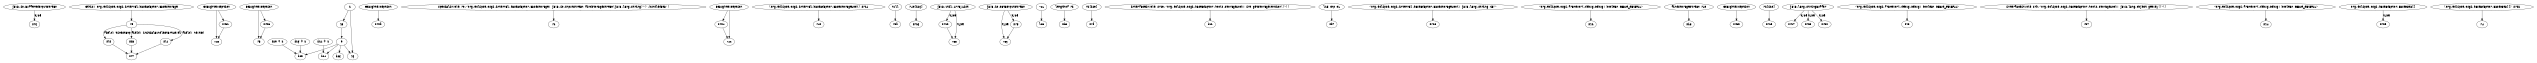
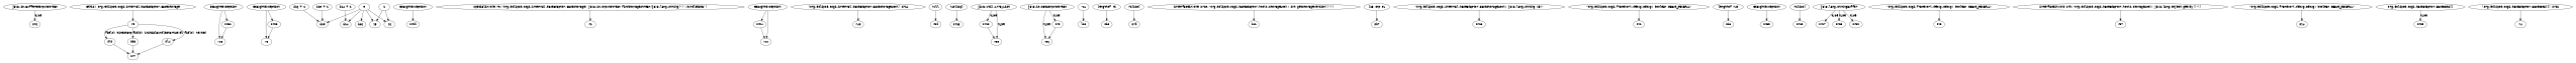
  digraph {
    fontname="DejaVu Sans Mono"
    node [fontname="DejaVu Sans Mono"]
    edge [fontname="DejaVu Sans Mono"]
    n1 [label="java.io.BufferedInputStream"]
    n2 [label="$r6"]
    n3 [label=r0]
    n4 [label="$l2"]
    n5 [label="$i3"]
    n6 [label="$l4"]
    n7 [label="$r7"]
    n8 [label="@caughtexception"]
    n9 [label=r43]
    n10 [label="$r31"]
    n11 [label="@caughtexception"]
    n12 [label=r3]
    n13 [label="$r23"]
    n14 [label="i10 + 1"]
    n15 [label=i10]
    n16 [label="@caughtexception"]
    n17 [label="$r29"]
    n18 [label="specialinvoke r0.<org.eclipse.osgi.internal.baseadaptor.BaseStorage: java.io.InputStream findStorageStream(java.lang.String)>('.bundledata')"]
    n19 [label=r1]
    n20 [label="$r24"]
    n21 [label=r41]
    n22 [label="(org.eclipse.osgi.internal.baseadaptor.BaseStorageHook) $r14"]
    n23 [label=r42]
    n24 [label=null]
    n25 [label=r39]
    n26 [label="r40[i16]"]
    n27 [label="$r16"]
    n28 [label="$r12"]
    n29 [label=r38]
    n30 [label="i14 + 1"]
    n31 [label=i14]
    n32 [label=0]
    n33 [label=z5]
    n34 [label=i16]
    n35 [label=z6]
    n36 [label="java.io.DataInputStream"]
    n37 [label=r36]
    n38 [label="$r5"]
    n39 [label="-1L"]
    n40 [label=l13]
    n41 [label="lengthof r2"]
    n42 [label="$i5"]
    n43 [label="r2[i10]"]
    n44 [label="$r9"]
    n45 [label=1]
    n46 [label="@this: org.eclipse.osgi.internal.baseadaptor.BaseStorage"]
    n47 [label="interfaceinvoke $r10.<org.eclipse.osgi.baseadaptor.hooks.StorageHook: int getStorageVersion()>()"]
    n48 [label=i11]
    n49 [label="@caughtexception"]
    n50 [label="l15 cmp 0L"]
    n51 [label="$b7"]
    n52 [label="<org.eclipse.osgi.internal.baseadaptor.BaseStorageHook: java.lang.String KEY>"]
    n53 [label="$r13"]
    n54 [label="java.util.ArrayList"]
    n55 [label="i16 + 1"]
    n56 [label="<org.eclipse.osgi.framework.debug.Debug: boolean DEBUG_GENERAL>"]
    n57 [label="$z1"]
-   n58 [label="findStorageStream r40"]
+   n58 [label="lengthof r40"]
    n59 [label="$i8"]
    n60 [label="@caughtexception"]
    n61 [label="$r30"]
    n62 [label="r2[i10]"]
    n63 [label="$r10"]
    n64 [label="java.lang.StringBuffer"]
    n65 [label="$r17"]
    n66 [label="$r25"]
    n67 [label="$r32"]
    n68 [label="<org.eclipse.osgi.framework.debug.Debug: boolean DEBUG_GENERAL>"]
    n69 [label="$z3"]
    n70 [label="interfaceinvoke $r9.<org.eclipse.osgi.baseadaptor.hooks.StorageHook: java.lang.Object getKey()>()"]
    n71 [label=r37]
    n72 [label="<org.eclipse.osgi.framework.debug.Debug: boolean DEBUG_GENERAL>"]
    n73 [label="$z4"]
    n74 [label="org.eclipse.osgi.baseadaptor.BaseData[]"]
    n75 [label="$r20"]
    n76 [label="(org.eclipse.osgi.baseadaptor.BaseData[]) $r21"]
    n77 [label=r4]
    n1 -> n2 [label=type]
    n3 -> n4 [label="field: timeStamp"]
    n3 -> n5 [label="field: initialBundleStartLevel"]
    n3 -> n6 [label="field: nextId"]
    n4 -> n7
    n5 -> n7
    n6 -> n7
    n8 -> n9
    n8 -> n10
    n10 -> n9
    n11 -> n12
    n11 -> n13
    n13 -> n12
    n14 -> n15
    n16 -> n17
    n18 -> n19
    n20 -> n21
    n22 -> n23
    n24 -> n25
    n26 -> n27
    n28 -> n29
    n30 -> n31
    n32 -> n15
    n32 -> n31
-   n33 -> n32
+   n32 -> n33
    n32 -> n34
    n32 -> n35
    n36 -> n37 [label=type]
    n36 -> n38 [label=type]
    n38 -> n37
    n39 -> n40
    n41 -> n42
    n43 -> n44
    n45 -> n33
    n45 -> n35
    n46 -> n3
    n47 -> n48
    n49 -> n20
    n49 -> n21
    n50 -> n51
    n52 -> n53
    n54 -> n28 [label=type]
    n54 -> n29 [label=type]
    n55 -> n15
    n56 -> n57
    n58 -> n59
    n60 -> n61
    n62 -> n63
    n64 -> n65 [label=type]
    n64 -> n66 [label=type]
    n64 -> n67 [label=type]
    n68 -> n69
    n70 -> n71
    n72 -> n73
    n74 -> n75 [label=type]
    n76 -> n77
  }
